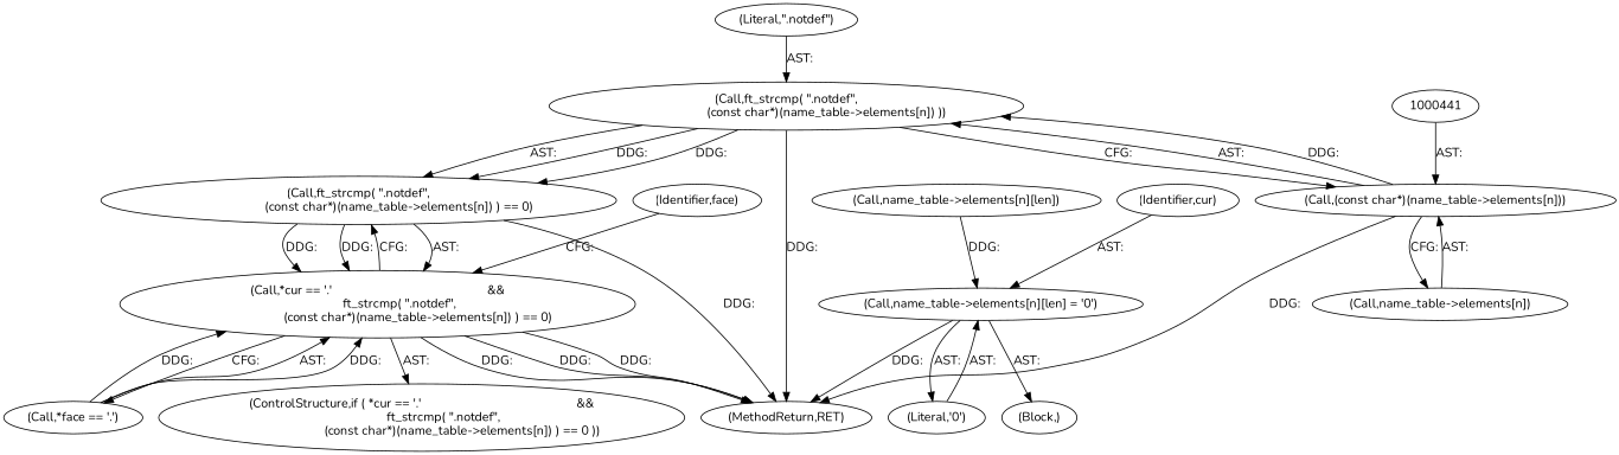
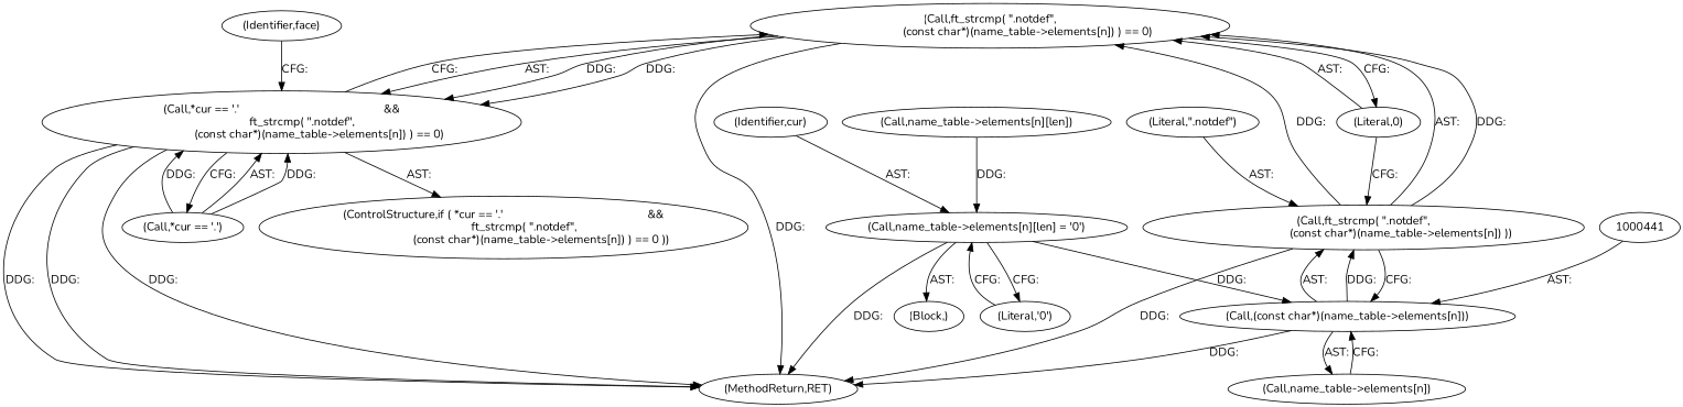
  digraph {
    fontname=Nunito
    node [fontname=Nunito]
    edge [fontname=Nunito]
    n1 [label="(Call,ft_strcmp( \".notdef\",\n                        (const char*)(name_table->elements[n]) ) == 0)"]
    n2 [label="(Call,*cur == '.'                                              &&\n             ft_strcmp( \".notdef\",\n                        (const char*)(name_table->elements[n]) ) == 0)"]
+   n3 [label="(Literal,0)"]
    n4 [label="(MethodReturn,RET)"]
-   n5 [label="(Call,*face == '.')"]
+   n5 [label="(Call,*cur == '.')"]
    n6 [label="(ControlStructure,if ( *cur == '.'                                              &&\n             ft_strcmp( \".notdef\",\n                        (const char*)(name_table->elements[n]) ) == 0 ))"]
    n7 [label="(Call,ft_strcmp( \".notdef\",\n                        (const char*)(name_table->elements[n]) ))"]
    n8 [label="(Call,(const char*)(name_table->elements[n]))"]
    n9 [label="(Call,name_table->elements[n])"]
    n10 [label="(Call,name_table->elements[n][len] = '\0')"]
    n11 [label="(Block,)"]
    n12 [label="(Literal,'\0')"]
    n13 [label="(Call,name_table->elements[n][len])"]
    n14 [label="(Identifier,face)"]
    n15 [label="(Identifier,cur)"]
    n16 [label="(Literal,\".notdef\")"]
    1000441
    n1 -> n2 [label="AST: "]
    n1 -> n2 [label="DDG: "]
    n1 -> n2 [label="DDG: "]
+   n1 -> n3 [label="CFG: "]
    n1 -> n4 [label="DDG: "]
    n2 -> n1 [label="CFG: "]
    n2 -> n4 [label="DDG: "]
    n2 -> n4 [label="DDG: "]
    n2 -> n4 [label="DDG: "]
    n2 -> n5 [label="CFG: "]
    n2 -> n6 [label="AST: "]
+   n3 -> n1 [label="AST: "]
+   n3 -> n7 [label="CFG: "]
    n5 -> n2 [label="AST: "]
    n5 -> n2 [label="DDG: "]
    n5 -> n2 [label="DDG: "]
    n7 -> n1 [label="AST: "]
    n7 -> n1 [label="DDG: "]
    n7 -> n1 [label="DDG: "]
    n7 -> n4 [label="DDG: "]
    n7 -> n8 [label="CFG: "]
    n8 -> n4 [label="DDG: "]
    n8 -> n7 [label="AST: "]
    n8 -> n7 [label="DDG: "]
-   n8 -> n9 [label="CFG: "]
-   n9 -> n8 [label="AST: "]
+   n8 -> n9 [label="AST: "]
+   n9 -> n8 [label="CFG: "]
    n10 -> n4 [label="DDG: "]
+   n10 -> n8 [label="DDG: "]
    n10 -> n11 [label="AST: "]
-   n10 -> n12 [label="AST: "]
-   n12 -> n10 [label="AST: "]
+   n10 -> n12 [label="CFG: "]
+   n12 -> n10 [label="CFG: "]
    n13 -> n10 [label="DDG: "]
    n14 -> n2 [label="CFG: "]
    n15 -> n10 [label="AST: "]
    n16 -> n7 [label="AST: "]
    1000441 -> n8 [label="AST: "]
  }
